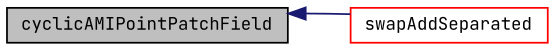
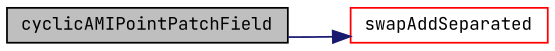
  digraph {
    rankdir=LR
    fontname="JetBrains Mono"
    node [fontname="JetBrains Mono" fontsize=10 shape=record]
    n1 [color=black fillcolor=grey75 fontcolor=black height=0.2 label=cyclicAMIPointPatchField style=filled width=0.4]
    n2 [color=red height=0.2 label=swapAddSeparated width=0.4]
-   n2 -> n1 [color=midnightblue fontname="JetBrains Mono" fontsize=10 labelfontname=FreeSans labelfontsize=10 style=solid]
+   n1 -> n2 [color=midnightblue fontname="JetBrains Mono" fontsize=10 labelfontname=FreeSans labelfontsize=10 style=solid]
  }
